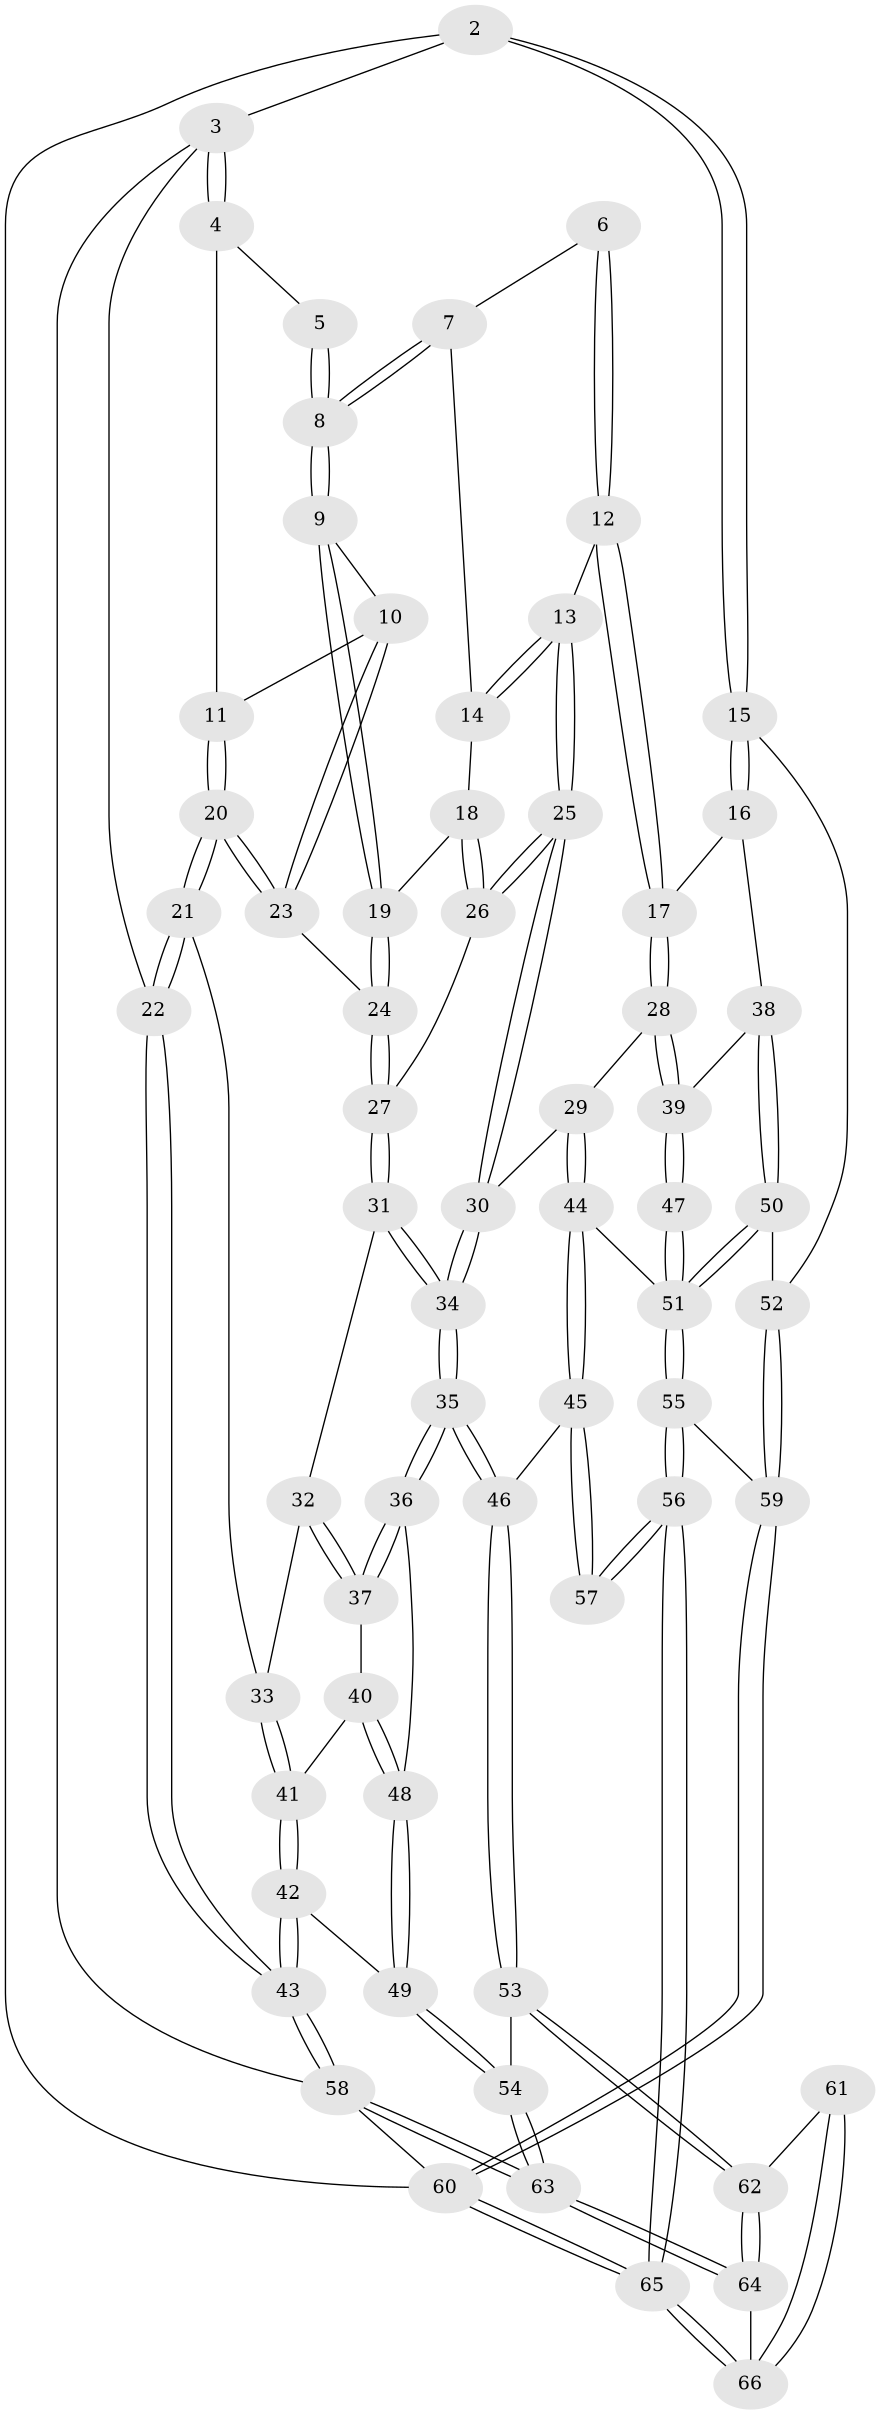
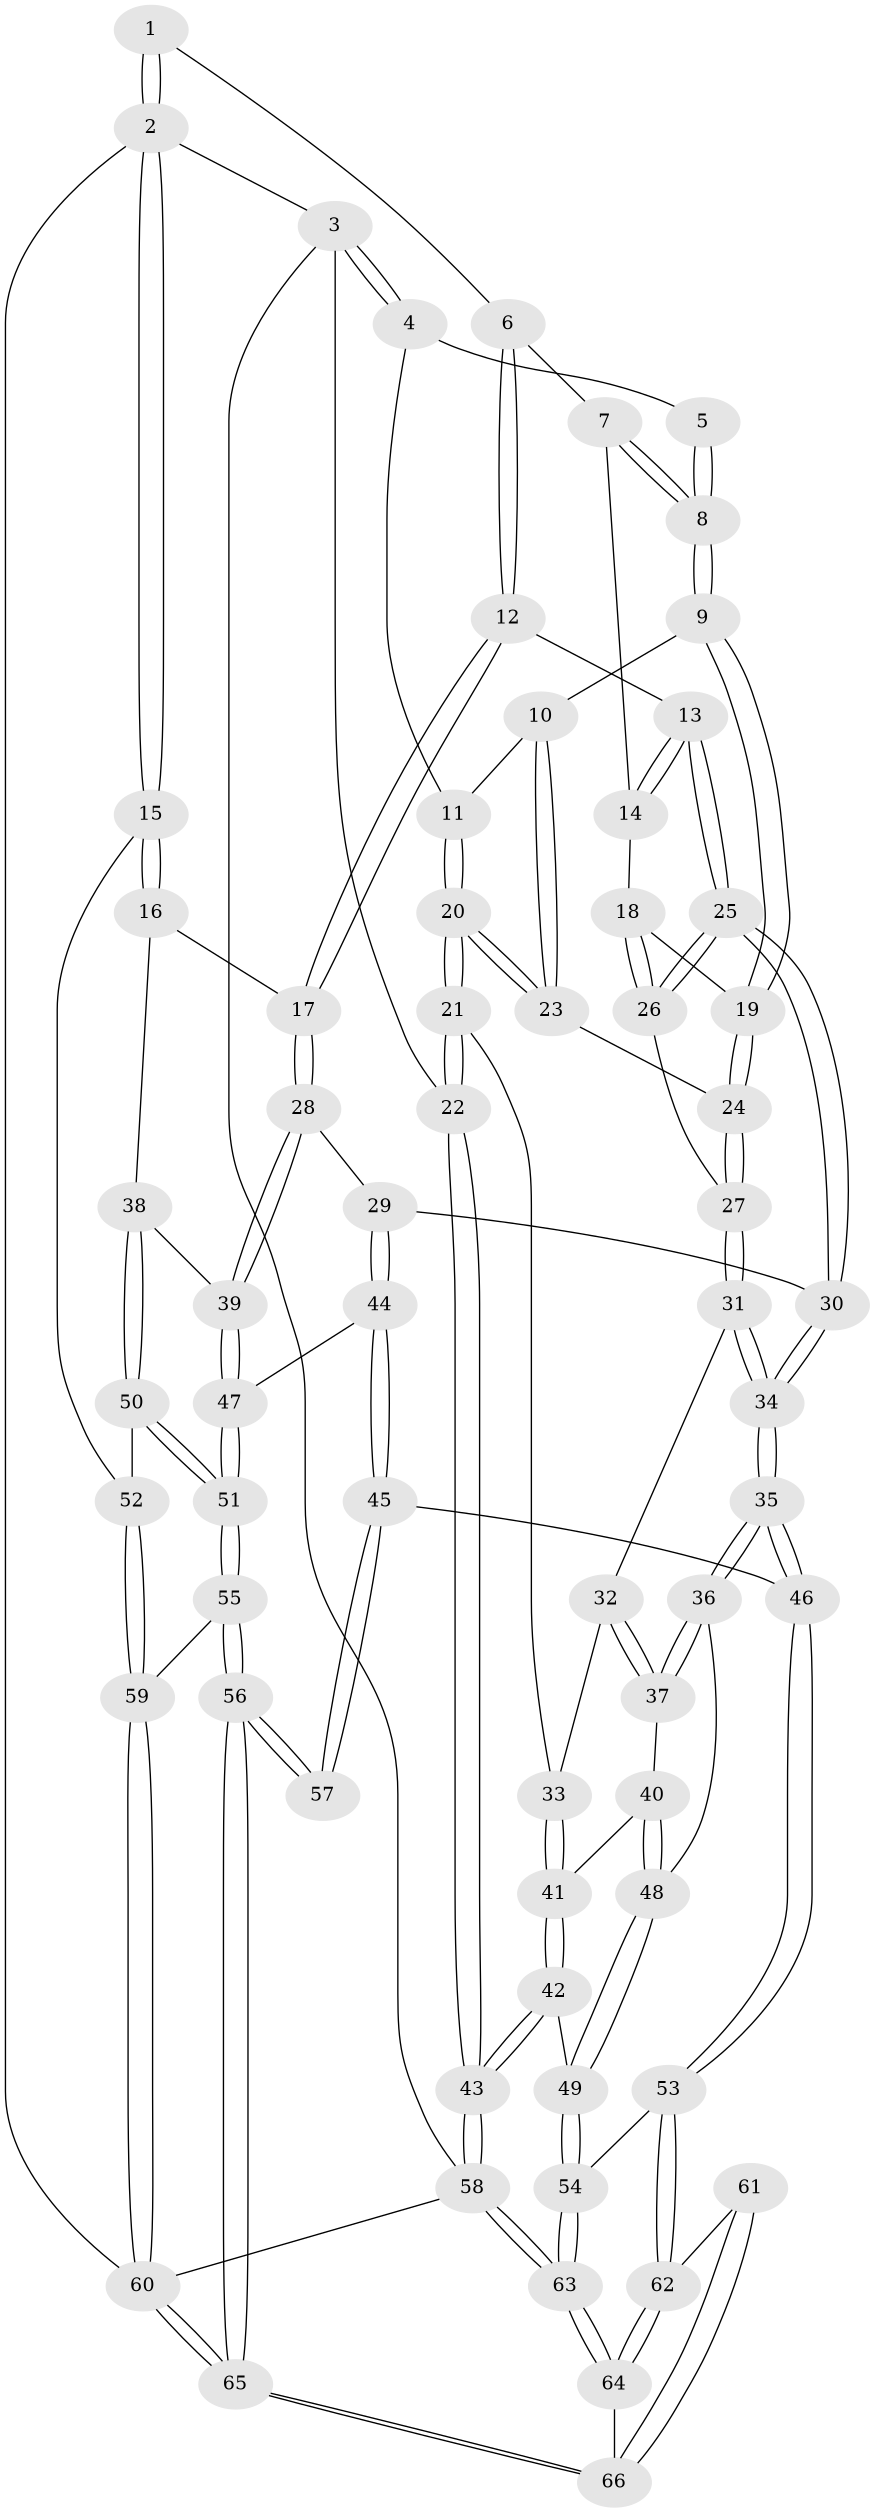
  graph {
    node [color=gray90 style=filled]
+   1
    2
    6
    3
    15
    60
    7
    12
    4
    22
    58
    16
    52
    65
    5
    11
    43
    63
    8
    20
    9
    14
    13
    17
    18
    10
    19
    23
    24
    21
    25
    28
    26
    30
    38
    59
    39
    50
    29
    27
    33
    41
    31
    34
    32
    44
    47
    45
    35
    37
    40
    42
    36
    46
    48
    53
    49
    51
    54
    57
    62
    55
    56
    64
    66
    61
+   1 -- 2
+   1 -- 2
+   1 -- 6
    2 -- 3
    2 -- 15
    2 -- 15
    2 -- 60
    6 -- 7
    6 -- 12
    6 -- 12
    3 -- 4
    3 -- 4
    3 -- 22
    3 -- 58
    15 -- 16
    15 -- 16
    15 -- 52
    60 -- 65
    60 -- 65
    7 -- 8
    7 -- 8
    7 -- 14
    12 -- 13
    12 -- 17
    12 -- 17
    4 -- 5
    4 -- 11
    22 -- 43
    22 -- 43
    58 -- 60
    58 -- 63
    58 -- 63
    16 -- 17
    16 -- 38
    52 -- 59
    52 -- 59
    65 -- 66
    65 -- 66
    5 -- 8
    5 -- 8
    11 -- 20
    11 -- 20
    43 -- 58
    43 -- 58
    63 -- 64
    63 -- 64
    8 -- 9
    8 -- 9
    20 -- 23
    20 -- 23
    20 -- 21
    20 -- 21
    9 -- 10
    9 -- 19
    9 -- 19
    14 -- 18
    13 -- 14
    13 -- 14
    13 -- 25
    13 -- 25
    17 -- 28
    17 -- 28
    18 -- 19
    18 -- 26
    18 -- 26
    10 -- 11
    10 -- 23
    10 -- 23
    19 -- 24
    19 -- 24
    23 -- 24
    24 -- 27
    24 -- 27
    21 -- 22
    21 -- 22
    21 -- 33
    25 -- 26
    25 -- 26
    25 -- 30
    25 -- 30
    28 -- 39
    28 -- 39
    28 -- 29
    26 -- 27
    30 -- 34
    30 -- 34
    38 -- 39
    38 -- 50
    38 -- 50
    59 -- 60
    59 -- 60
    39 -- 47
    39 -- 47
    50 -- 52
    50 -- 51
    50 -- 51
    29 -- 30
    29 -- 44
    29 -- 44
    27 -- 31
    27 -- 31
    33 -- 41
    33 -- 41
    41 -- 42
    41 -- 42
    31 -- 34
    31 -- 34
    31 -- 32
    34 -- 35
    34 -- 35
    32 -- 33
    32 -- 37
    32 -- 37
-   44 -- 51
+   44 -- 47
    44 -- 45
    44 -- 45
    47 -- 51
    47 -- 51
    45 -- 46
    45 -- 57
    45 -- 57
    35 -- 36
    35 -- 36
    35 -- 46
    35 -- 46
    37 -- 40
    40 -- 41
    40 -- 48
    40 -- 48
    42 -- 43
    42 -- 43
    42 -- 49
    36 -- 37
    36 -- 37
    36 -- 48
    46 -- 53
    46 -- 53
    48 -- 49
    48 -- 49
    53 -- 54
    53 -- 62
    53 -- 62
    49 -- 54
    49 -- 54
    51 -- 55
    51 -- 55
    54 -- 63
    54 -- 63
    62 -- 64
    62 -- 64
    55 -- 59
    55 -- 56
    55 -- 56
    56 -- 65
    56 -- 65
    56 -- 57
    56 -- 57
    64 -- 66
    61 -- 62
    61 -- 66
    61 -- 66
  }
